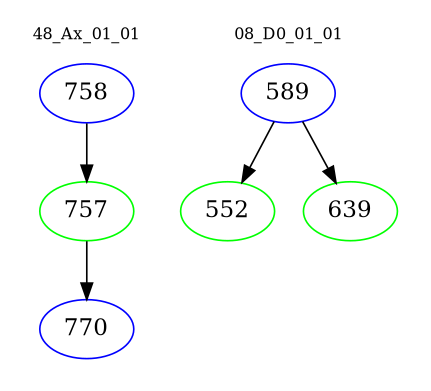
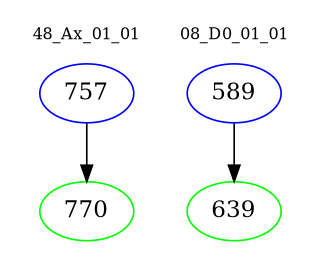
  digraph {
    node [color=green]
    edge [color=black]
-   n1 [color=blue label=758]
-   n2 [label=757]
-   n3 [color=blue label=770]
+   n2 [color=blue label=757]
+   n3 [label=770]
    n4 [color=blue label=589]
-   n5 [label=552]
    n6 [label=639]
    subgraph cluster_1 {
      color=white
      fontsize=10
      label="48_Ax_01_01"
-     n1
      n2
      n3
    }
    subgraph cluster_2 {
      color=white
      fontsize=10
      label="08_D0_01_01"
      n4
-     n5
      n6
    }
-   n1 -> n2
    n2 -> n3
-   n4 -> n5
    n4 -> n6
  }
